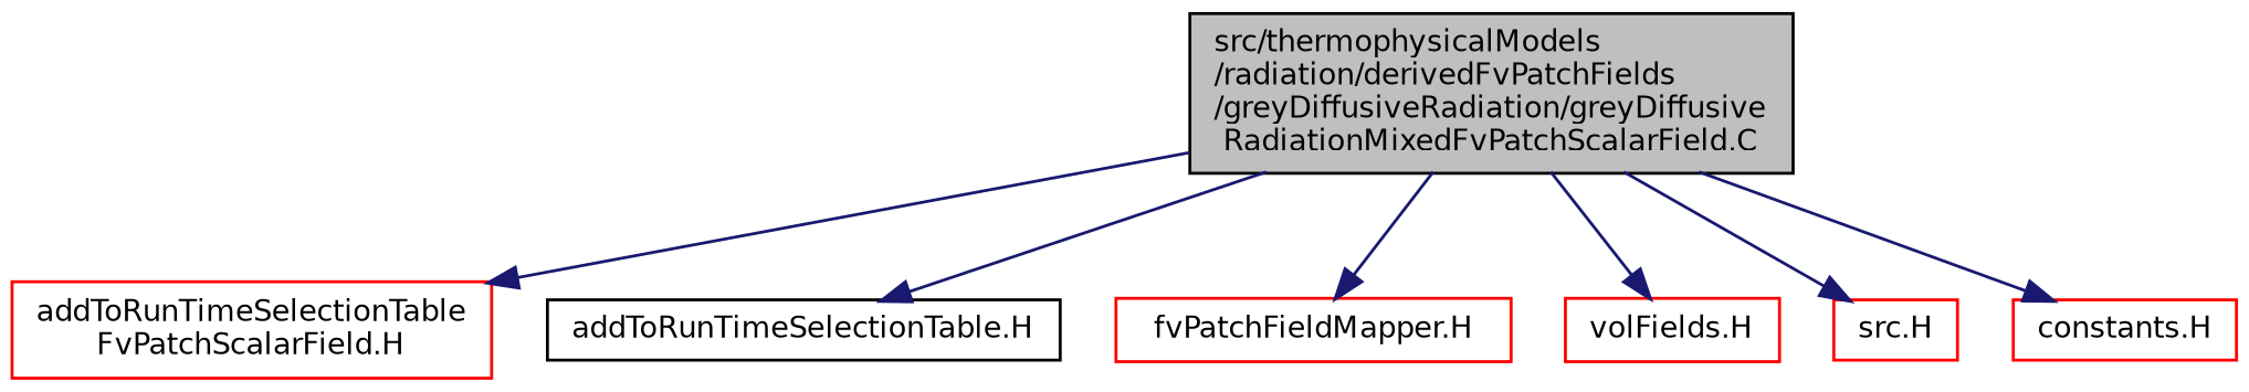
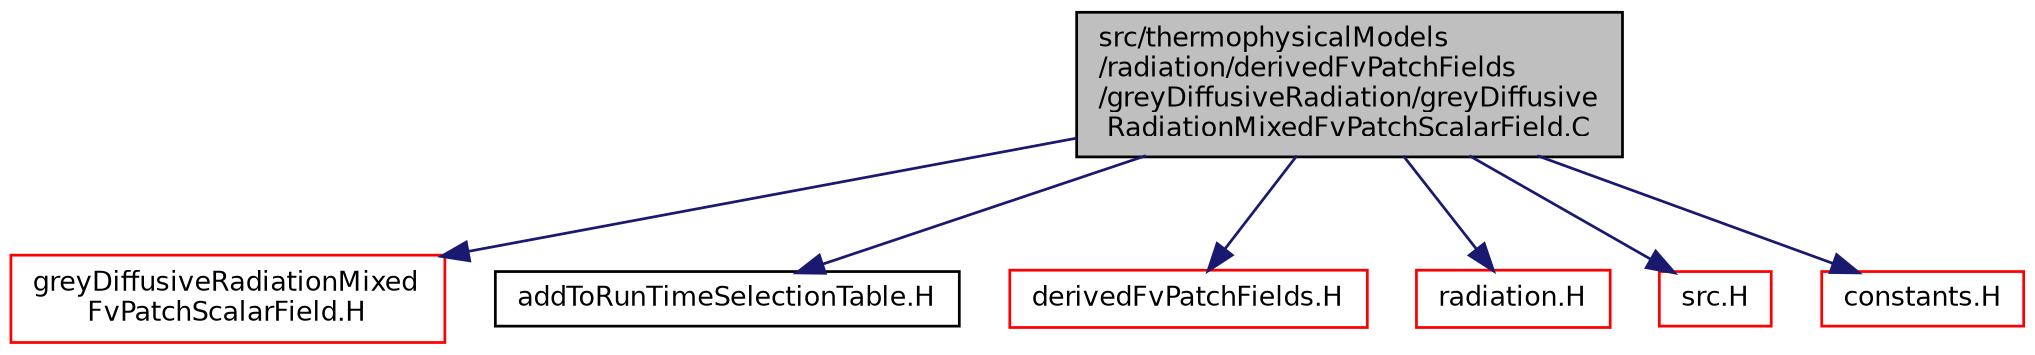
  digraph {
    node [color=red fontname=Helvetica fontsize=10 shape=record]
    edge [color=midnightblue fontname=Helvetica fontsize=10 labelfontname=Helvetica labelfontsize=10 style=solid]
    n1 [color=black fillcolor=grey75 fontcolor=black height=0.2 label="src/thermophysicalModels\l/radiation/derivedFvPatchFields\l/greyDiffusiveRadiation/greyDiffusive\lRadiationMixedFvPatchScalarField.C" style=filled width=0.4]
-   n2 [height=0.2 label="addToRunTimeSelectionTable\lFvPatchScalarField.H" width=0.4]
+   n2 [height=0.2 label="greyDiffusiveRadiationMixed\lFvPatchScalarField.H" width=0.4]
    n3 [color=black height=0.2 label="addToRunTimeSelectionTable.H" width=0.4]
-   n4 [height=0.2 label="fvPatchFieldMapper.H" width=0.4]
-   n5 [height=0.2 label="volFields.H" width=0.4]
+   n4 [height=0.2 label="derivedFvPatchFields.H" width=0.4]
+   n5 [height=0.2 label="radiation.H" width=0.4]
    n6 [height=0.2 label="src.H" width=0.4]
    n7 [height=0.2 label="constants.H" width=0.4]
    n1 -> n2
    n1 -> n3
    n1 -> n4
    n1 -> n5
    n1 -> n6
    n1 -> n7
  }
